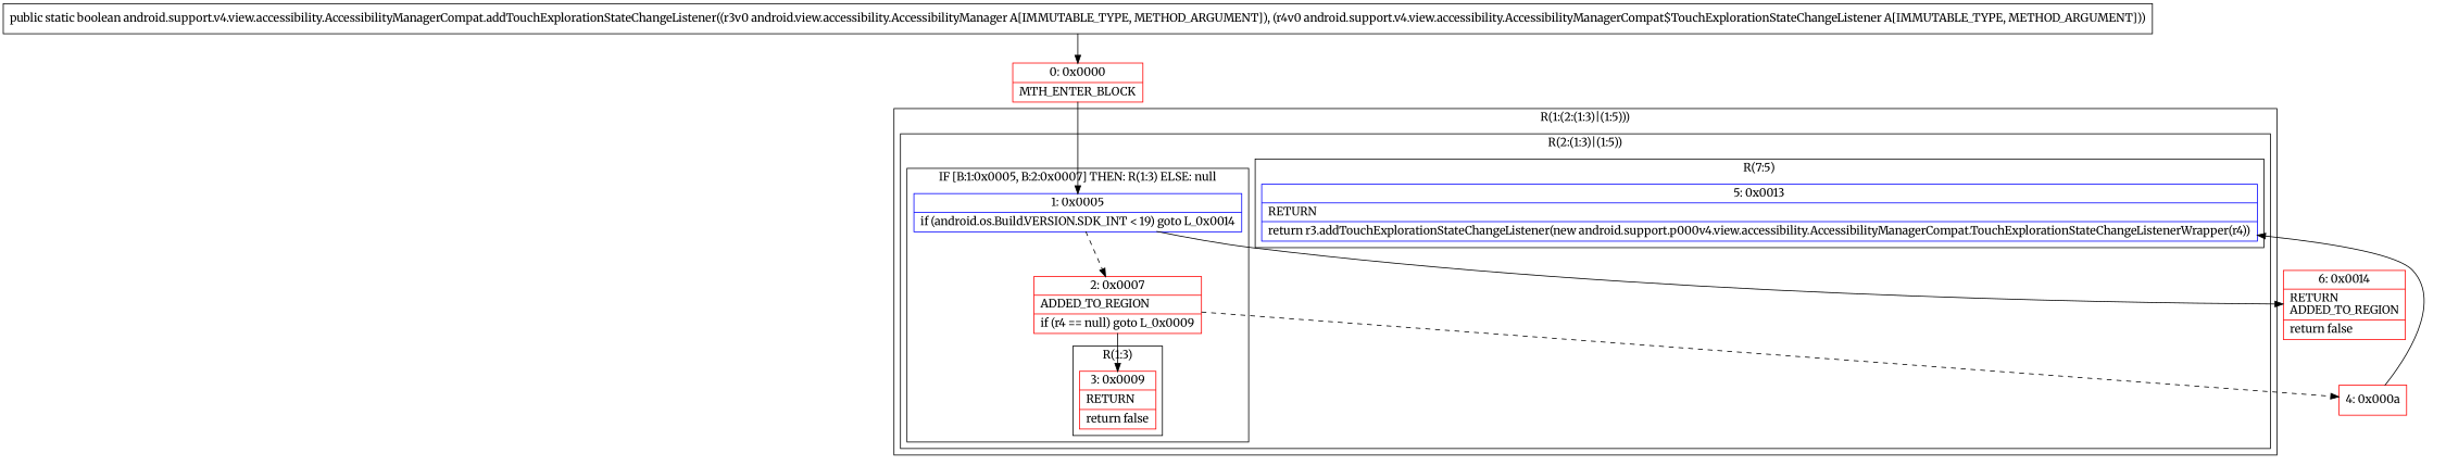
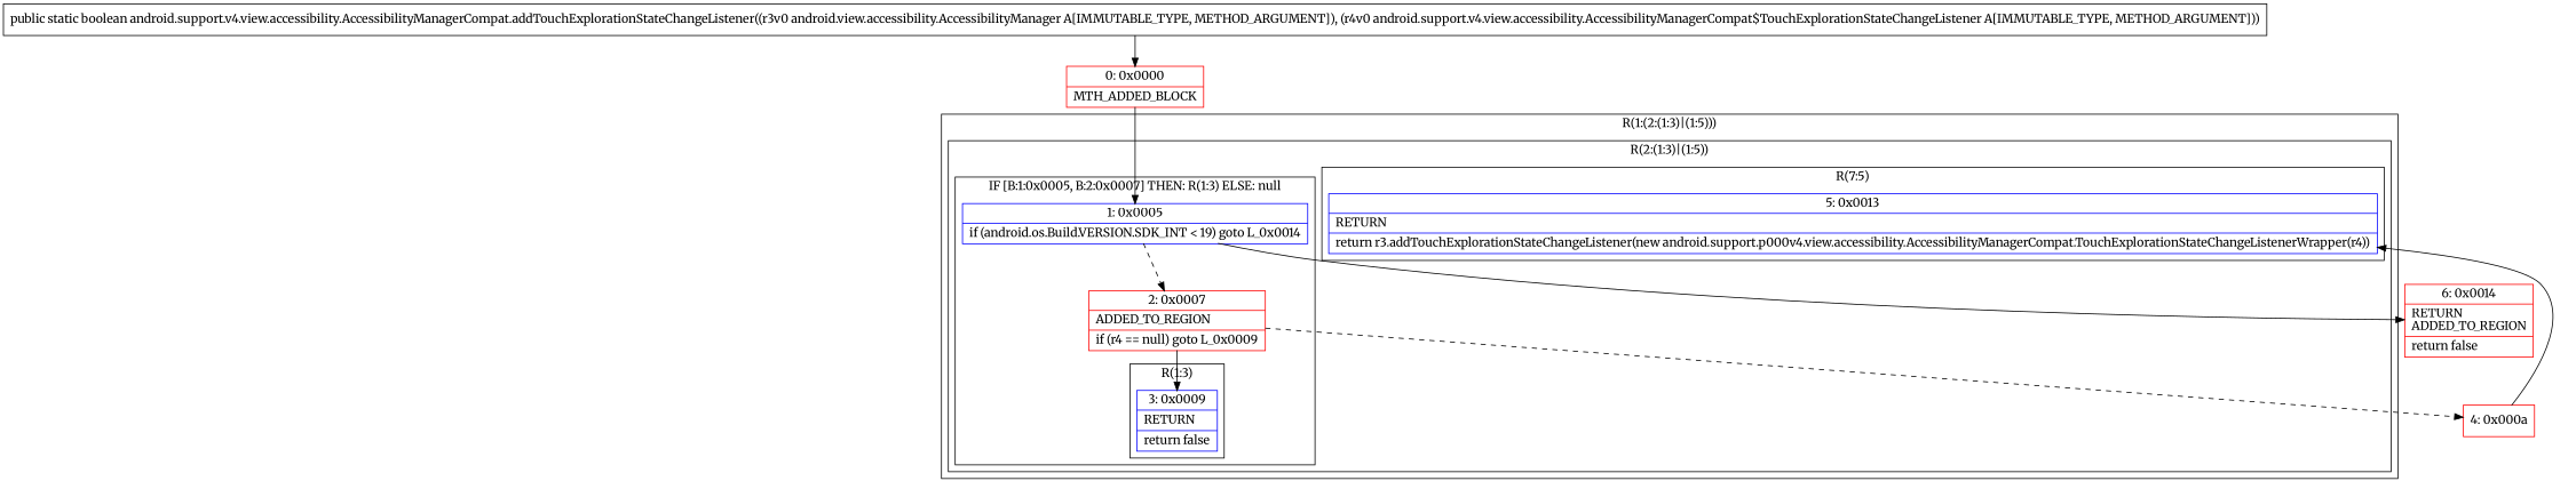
  digraph {
    fontname=Merriweather
    node [color=red fontname=Merriweather shape=record]
    edge [fontname=Merriweather]
-   n1 [label="{3\:\ 0x0009|RETURN\l|return false\l}"]
+   n1 [color=blue label="{3\:\ 0x0009|RETURN\l|return false\l}"]
    n2 [color=blue label="{1\:\ 0x0005|if (android.os.Build.VERSION.SDK_INT \< 19) goto L_0x0014\l}"]
    n3 [label="{2\:\ 0x0007|ADDED_TO_REGION\l|if (r4 == null) goto L_0x0009\l}"]
    n4 [color=blue label="{5\:\ 0x0013|RETURN\l|return r3.addTouchExplorationStateChangeListener(new android.support.p000v4.view.accessibility.AccessibilityManagerCompat.TouchExplorationStateChangeListenerWrapper(r4))\l}"]
    n5 [label="{6\:\ 0x0014|RETURN\lADDED_TO_REGION\l|return false\l}"]
    n6 [label="{4\:\ 0x000a}"]
-   n7 [label="{0\:\ 0x0000|MTH_ENTER_BLOCK\l}"]
+   n7 [label="{0\:\ 0x0000|MTH_ADDED_BLOCK\l}"]
    n8 [label="{public static boolean android.support.v4.view.accessibility.AccessibilityManagerCompat.addTouchExplorationStateChangeListener((r3v0 android.view.accessibility.AccessibilityManager A[IMMUTABLE_TYPE, METHOD_ARGUMENT]), (r4v0 android.support.v4.view.accessibility.AccessibilityManagerCompat$TouchExplorationStateChangeListener A[IMMUTABLE_TYPE, METHOD_ARGUMENT])) }" color=""]
    subgraph cluster_1 {
      label="R(1:(2:(1:3)|(1:5)))"
      subgraph cluster_2 {
        label="R(2:(1:3)|(1:5))"
        subgraph cluster_3 {
          label="IF [B:1:0x0005, B:2:0x0007] THEN: R(1:3) ELSE: null"
          n2
          n3
          subgraph cluster_4 {
            label="R(1:3)"
            n1
          }
        }
        subgraph cluster_5 {
          label="R(7:5)"
          n4
        }
      }
    }
    n2 -> n3 [style=dashed]
    n2 -> n5
    n3 -> n1
    n3 -> n6 [style=dashed]
    n6 -> n4
    n7 -> n2
    n8 -> n7
  }
